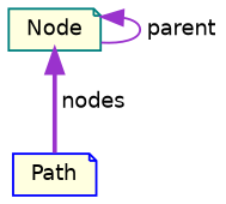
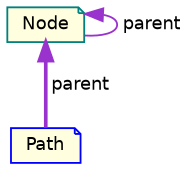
  digraph {
    node [fillcolor=lightyellow fontname=Helvetica fontsize=10 shape=note style=filled]
    edge [color=darkorchid3 dir=back fontname=Helvetica fontsize=10 labelfontname=Helvetica labelfontsize=10]
    n1 [color=blue fontcolor=black height=0.2 label=Path width=0.4]
    n2 [color=teal height=0.2 label="Node" width=0.4]
-   n2 -> n1 [label=" nodes" style=bold]
+   n2 -> n1 [label=" parent" style=bold]
    n2 -> n2 [label=" parent" style=solid]
  }
